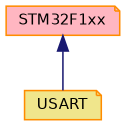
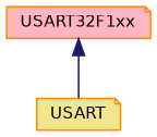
  digraph {
    rankdir=TB
    node [color=darkorange fontname=Helvetica fontsize=10 shape=note style=filled]
    n1 [fillcolor=khaki fontcolor=black height=0.2 label=USART width=0.4]
-   n2 [fillcolor=lightpink height=0.2 label=STM32F1xx width=0.4]
+   n2 [fillcolor=lightpink height=0.2 label=USART32F1xx width=0.4]
    n2 -> n1 [color=midnightblue dir=back fontname=Helvetica fontsize=10 labelfontname=Helvetica labelfontsize=10 shape=plaintext style=solid]
  }
